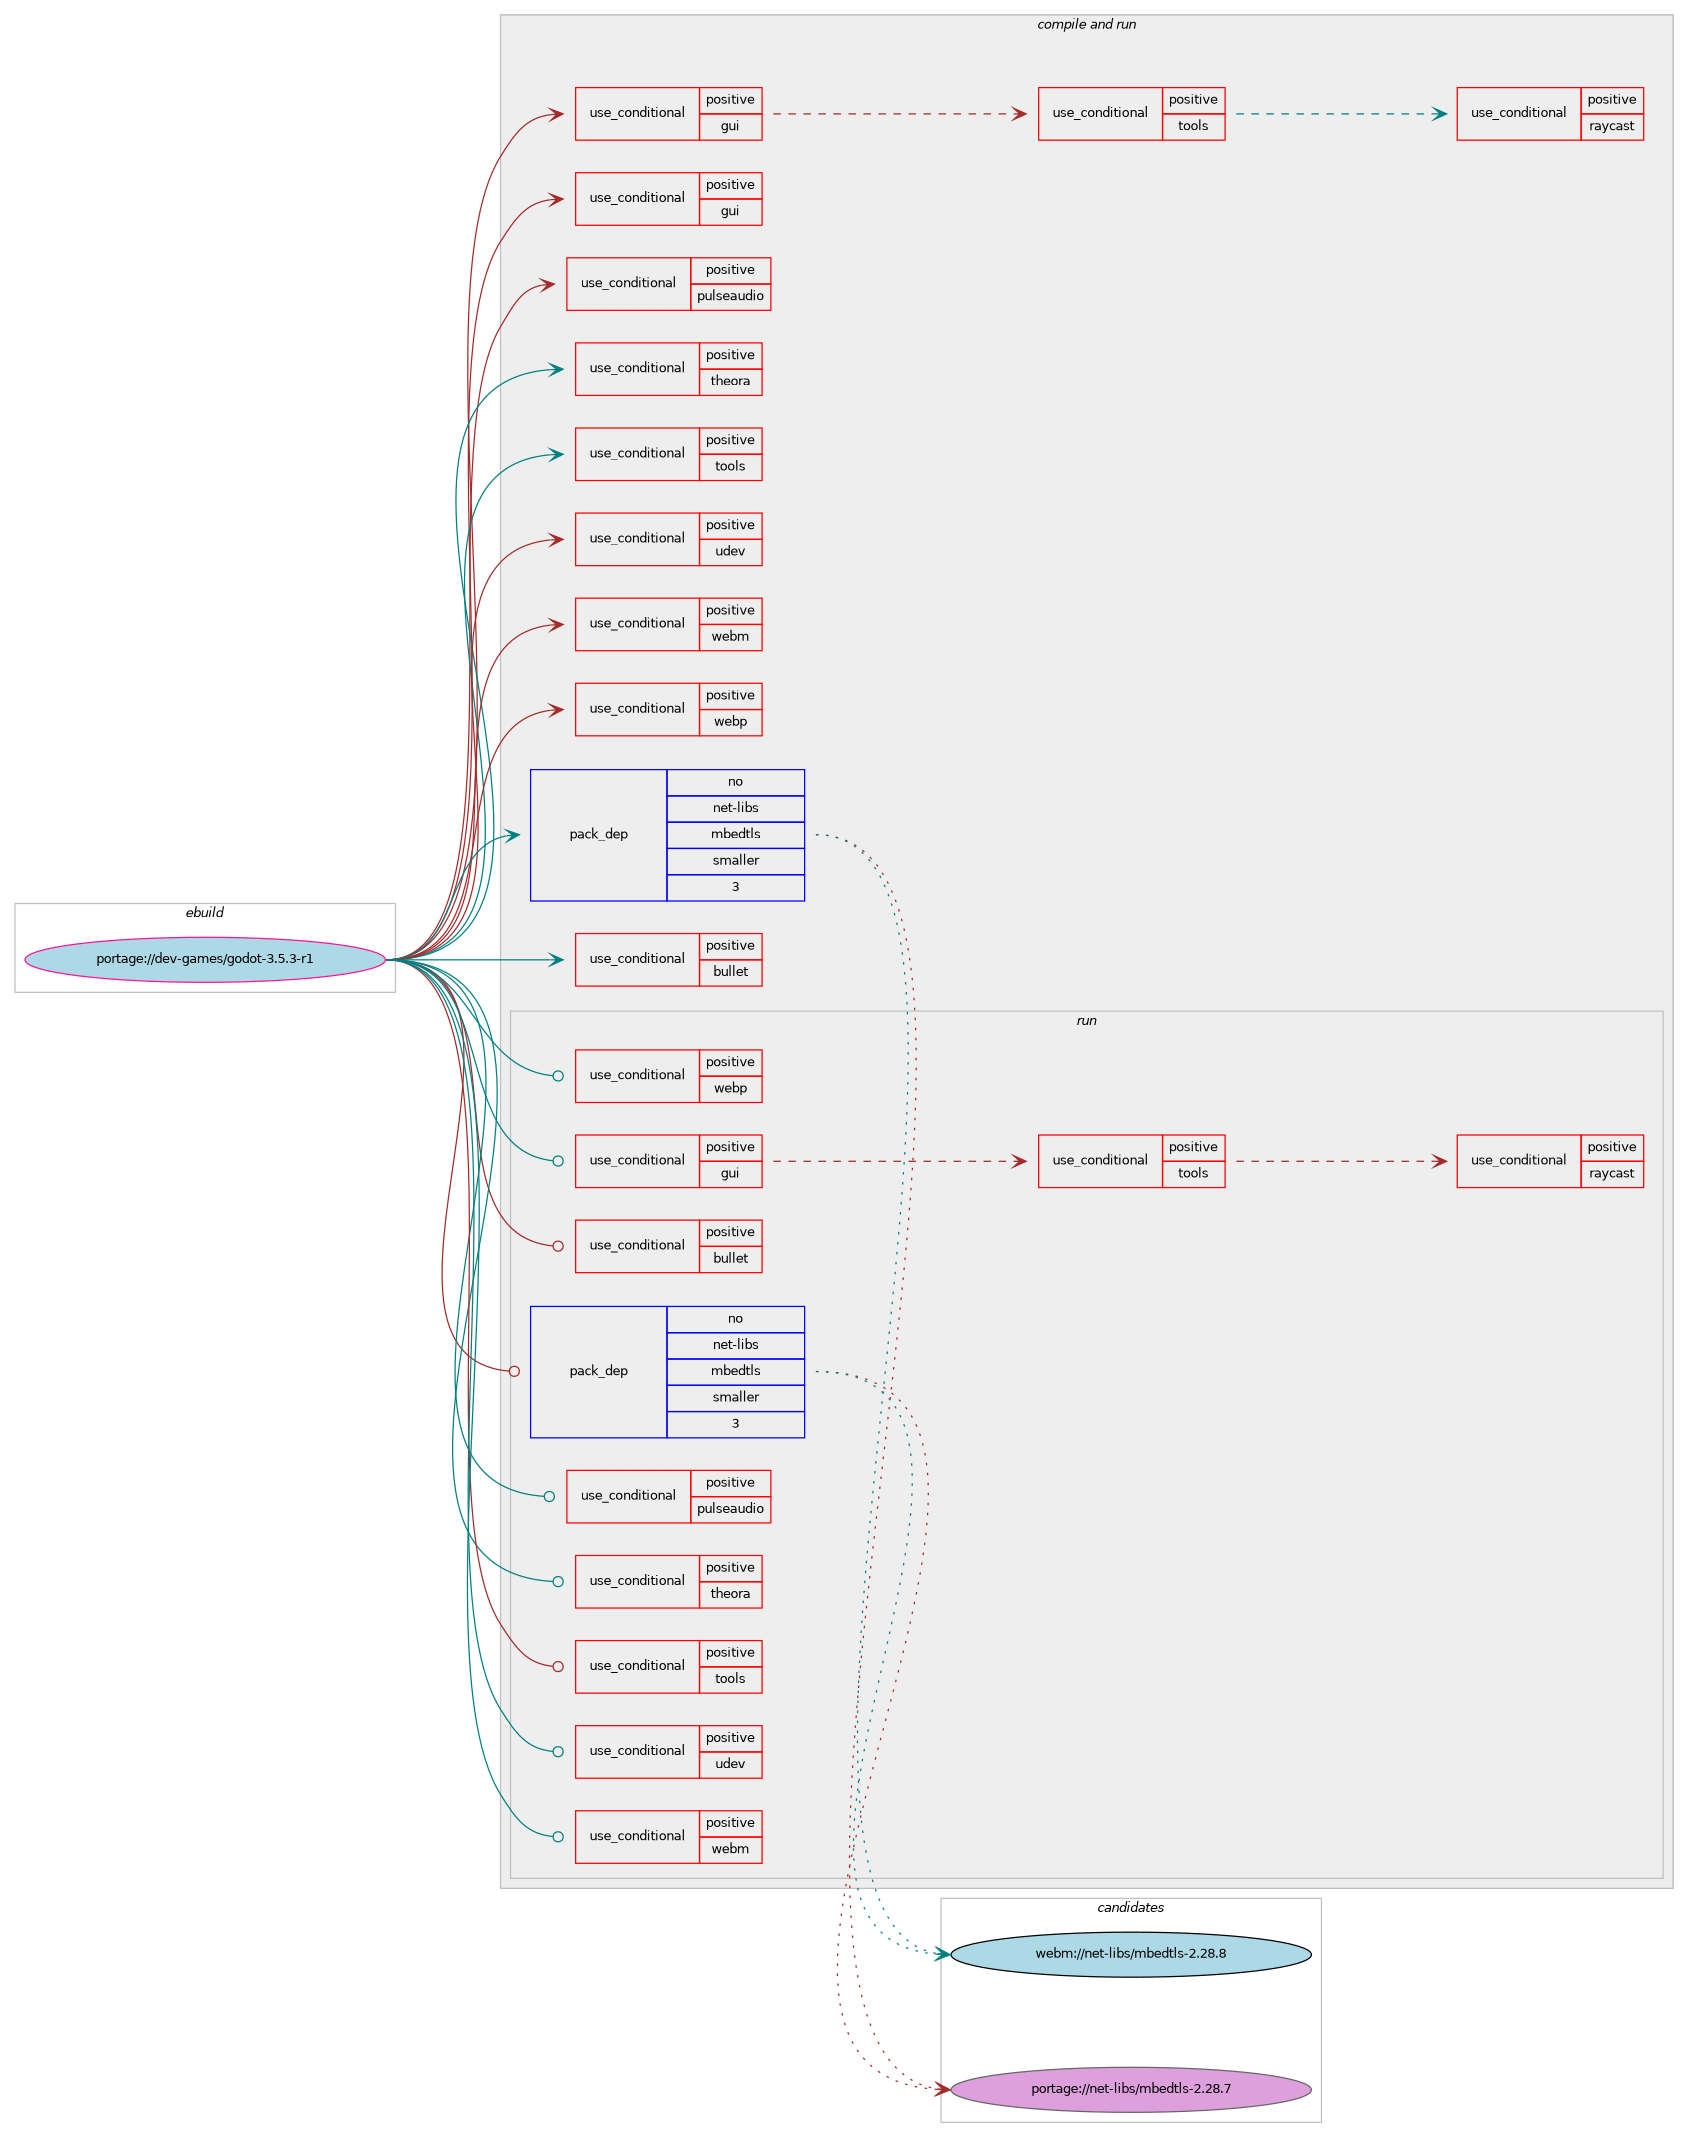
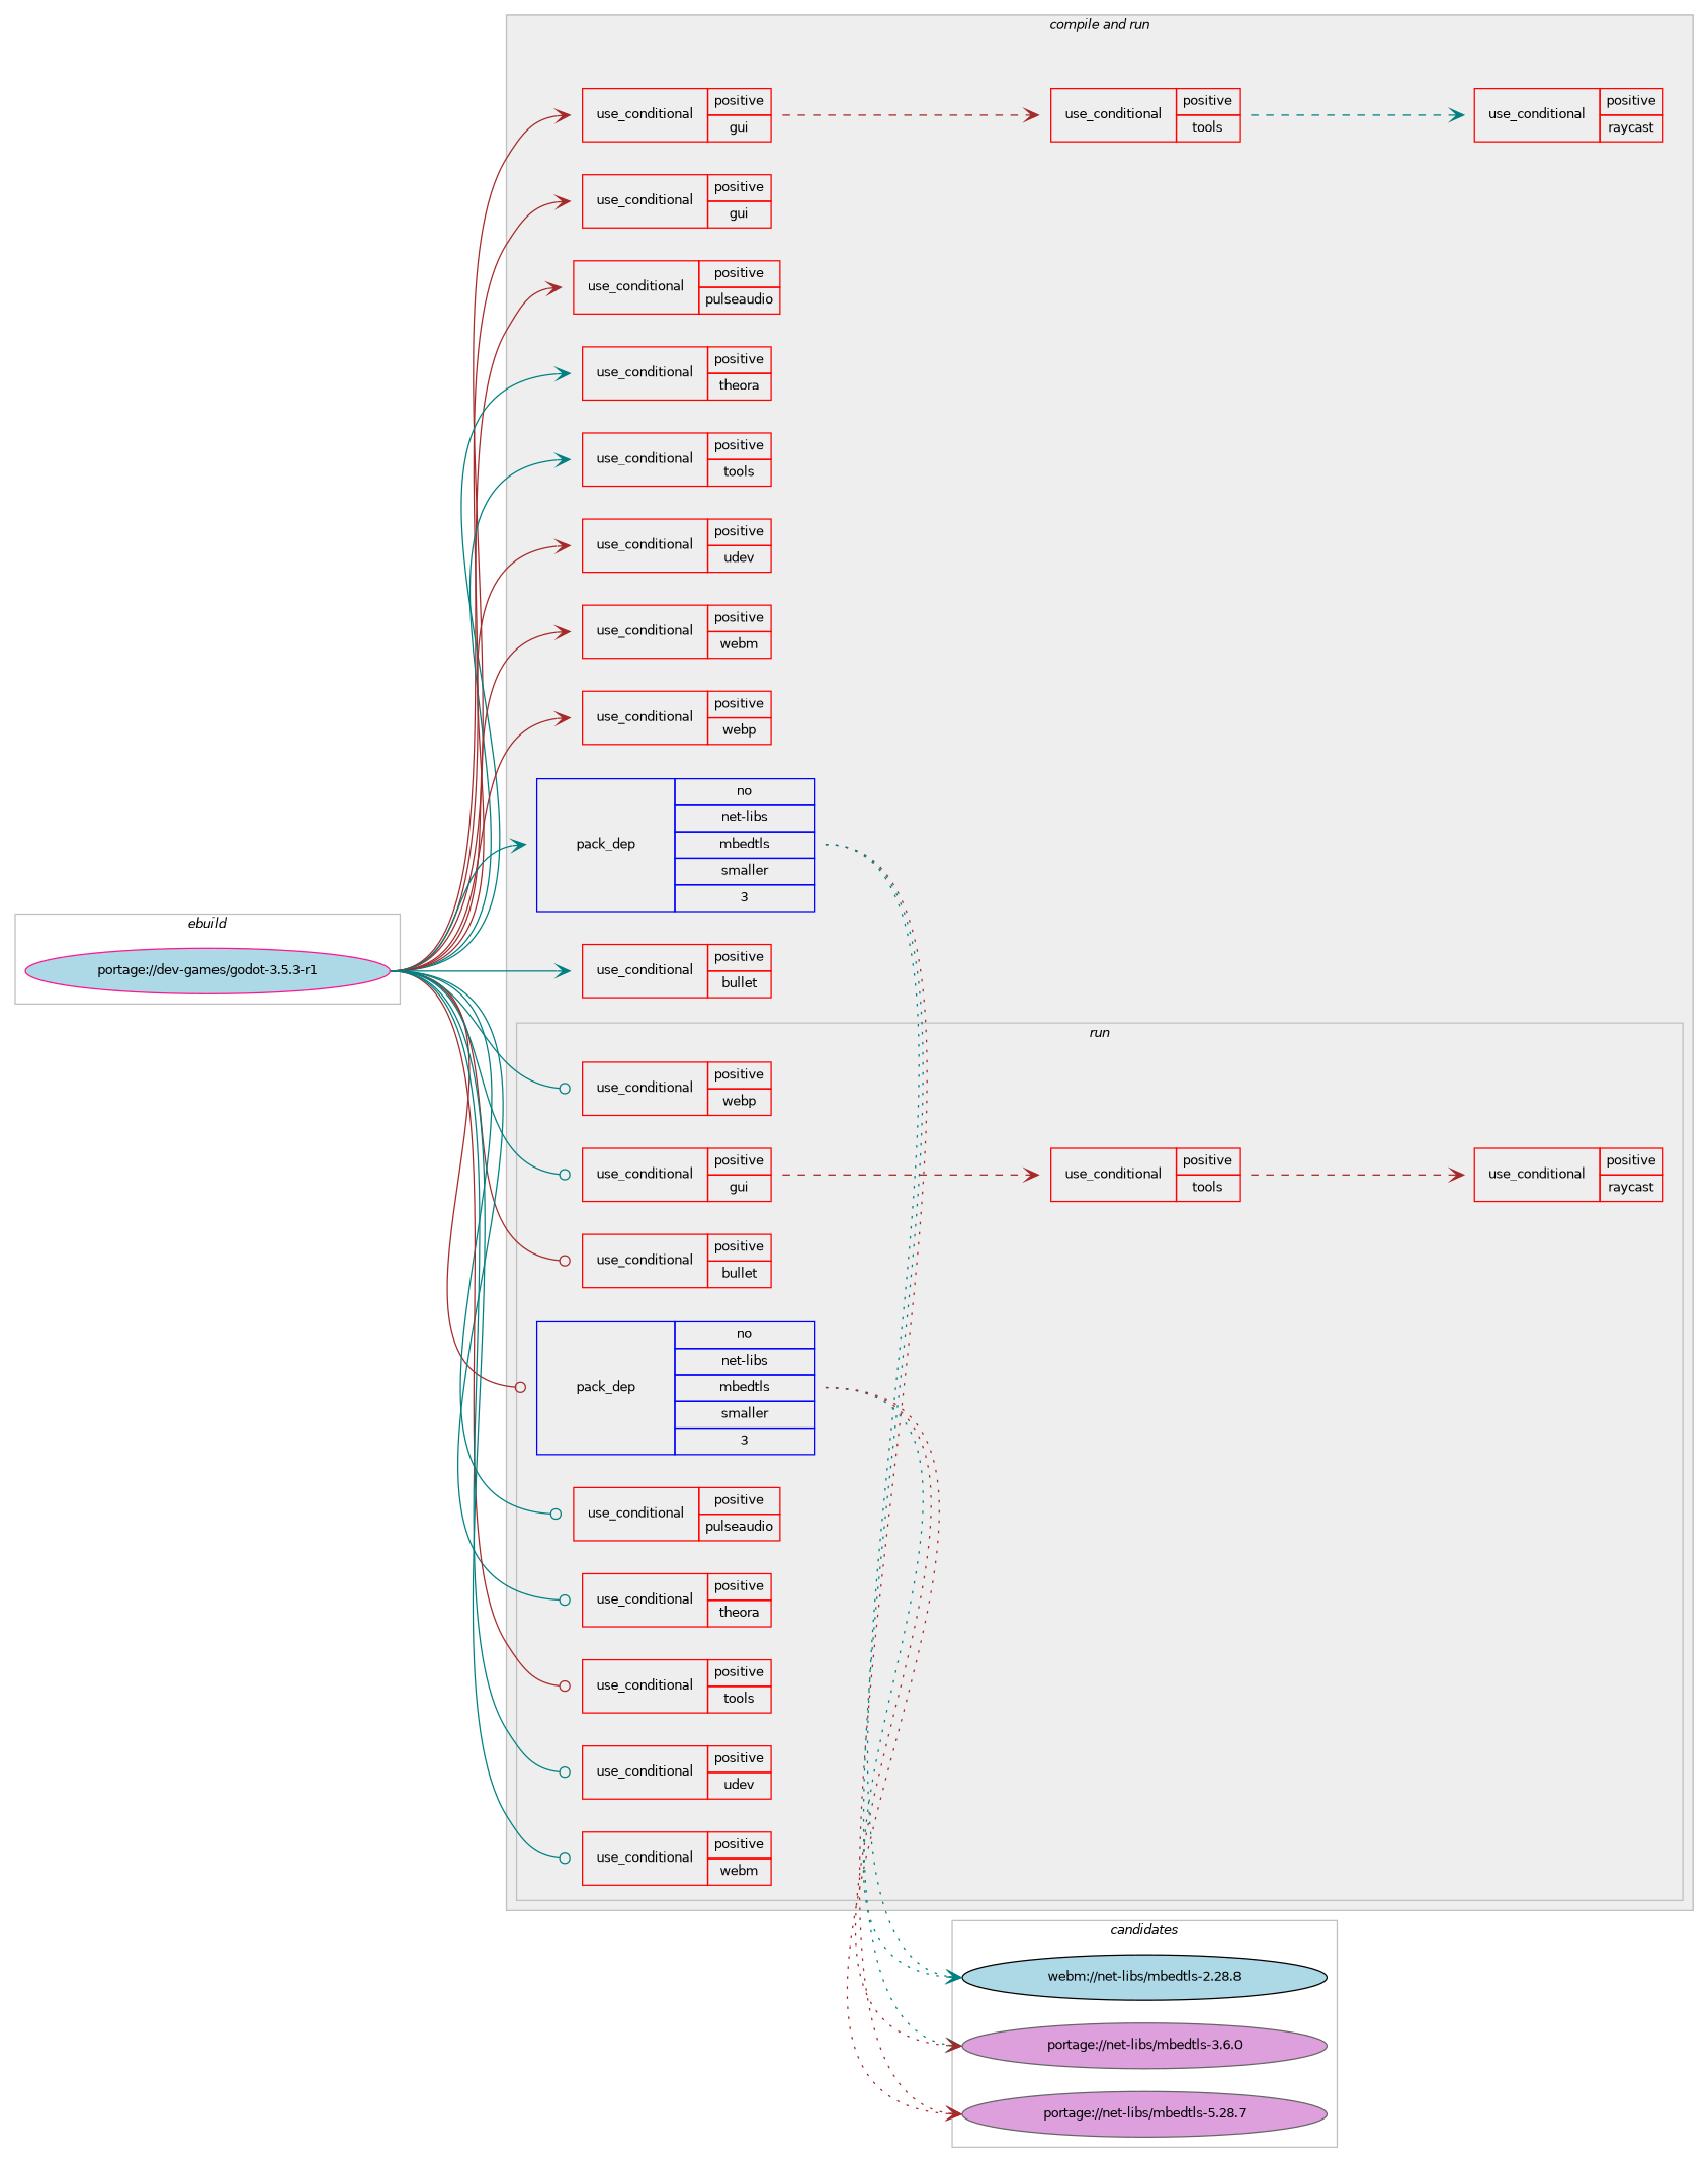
  digraph {
    compound=true
    concentrate=true
    fontname=Helvetica
    fontsize=10
    newrank=true
    rankdir=LR
    ranksep=1.5
    node [color=red fontname=Helvetica fontsize=10 shape=none]
    edge [arrowhead=vee color=brown headport=w style=solid tailport=e weight=20]
    n1 [color=deeppink fillcolor=lightblue label="portage://dev-games/godot-3.5.3-r1" style=filled width=4 shape=""]
    n2 [label=<<TABLE BORDER="0" CELLBORDER="1" CELLSPACING="0" CELLPADDING="4"><TR><TD ROWSPAN="3" CELLPADDING="10">use_conditional</TD></TR><TR><TD>positive</TD></TR><TR><TD>bullet</TD></TR></TABLE>>]
    n3 [label=<<TABLE BORDER="0" CELLBORDER="1" CELLSPACING="0" CELLPADDING="4"><TR><TD ROWSPAN="3" CELLPADDING="10">use_conditional</TD></TR><TR><TD>positive</TD></TR><TR><TD>raycast</TD></TR></TABLE>>]
    n4 [label=<<TABLE BORDER="0" CELLBORDER="1" CELLSPACING="0" CELLPADDING="4"><TR><TD ROWSPAN="3" CELLPADDING="10">use_conditional</TD></TR><TR><TD>positive</TD></TR><TR><TD>tools</TD></TR></TABLE>>]
    n5 [label=<<TABLE BORDER="0" CELLBORDER="1" CELLSPACING="0" CELLPADDING="4"><TR><TD ROWSPAN="3" CELLPADDING="10">use_conditional</TD></TR><TR><TD>positive</TD></TR><TR><TD>gui</TD></TR></TABLE>>]
    n6 [label=<<TABLE BORDER="0" CELLBORDER="1" CELLSPACING="0" CELLPADDING="4"><TR><TD ROWSPAN="3" CELLPADDING="10">use_conditional</TD></TR><TR><TD>positive</TD></TR><TR><TD>gui</TD></TR></TABLE>>]
    n7 [label=<<TABLE BORDER="0" CELLBORDER="1" CELLSPACING="0" CELLPADDING="4"><TR><TD ROWSPAN="3" CELLPADDING="10">use_conditional</TD></TR><TR><TD>positive</TD></TR><TR><TD>pulseaudio</TD></TR></TABLE>>]
    n8 [label=<<TABLE BORDER="0" CELLBORDER="1" CELLSPACING="0" CELLPADDING="4"><TR><TD ROWSPAN="3" CELLPADDING="10">use_conditional</TD></TR><TR><TD>positive</TD></TR><TR><TD>theora</TD></TR></TABLE>>]
    n9 [label=<<TABLE BORDER="0" CELLBORDER="1" CELLSPACING="0" CELLPADDING="4"><TR><TD ROWSPAN="3" CELLPADDING="10">use_conditional</TD></TR><TR><TD>positive</TD></TR><TR><TD>tools</TD></TR></TABLE>>]
    n10 [label=<<TABLE BORDER="0" CELLBORDER="1" CELLSPACING="0" CELLPADDING="4"><TR><TD ROWSPAN="3" CELLPADDING="10">use_conditional</TD></TR><TR><TD>positive</TD></TR><TR><TD>udev</TD></TR></TABLE>>]
    n11 [label=<<TABLE BORDER="0" CELLBORDER="1" CELLSPACING="0" CELLPADDING="4"><TR><TD ROWSPAN="3" CELLPADDING="10">use_conditional</TD></TR><TR><TD>positive</TD></TR><TR><TD>webm</TD></TR></TABLE>>]
    n12 [label=<<TABLE BORDER="0" CELLBORDER="1" CELLSPACING="0" CELLPADDING="4"><TR><TD ROWSPAN="3" CELLPADDING="10">use_conditional</TD></TR><TR><TD>positive</TD></TR><TR><TD>webp</TD></TR></TABLE>>]
    n13 [color=blue label=<<TABLE BORDER="0" CELLBORDER="1" CELLSPACING="0" CELLPADDING="4" WIDTH="220"><TR><TD ROWSPAN="6" CELLPADDING="30">pack_dep</TD></TR><TR><TD WIDTH="110">no</TD></TR><TR><TD>net-libs</TD></TR><TR><TD>mbedtls</TD></TR><TR><TD>smaller</TD></TR><TR><TD>3</TD></TR></TABLE>>]
    n14 [color=blue label=<<TABLE BORDER="0" CELLBORDER="1" CELLSPACING="0" CELLPADDING="4" WIDTH="220"><TR><TD ROWSPAN="6" CELLPADDING="30">pack_dep</TD></TR><TR><TD WIDTH="110">no</TD></TR><TR><TD>net-libs</TD></TR><TR><TD>mbedtls</TD></TR><TR><TD>smaller</TD></TR><TR><TD>3</TD></TR></TABLE>>]
    n15 [label=<<TABLE BORDER="0" CELLBORDER="1" CELLSPACING="0" CELLPADDING="4"><TR><TD ROWSPAN="3" CELLPADDING="10">use_conditional</TD></TR><TR><TD>positive</TD></TR><TR><TD>bullet</TD></TR></TABLE>>]
    n16 [label=<<TABLE BORDER="0" CELLBORDER="1" CELLSPACING="0" CELLPADDING="4"><TR><TD ROWSPAN="3" CELLPADDING="10">use_conditional</TD></TR><TR><TD>positive</TD></TR><TR><TD>raycast</TD></TR></TABLE>>]
    n17 [label=<<TABLE BORDER="0" CELLBORDER="1" CELLSPACING="0" CELLPADDING="4"><TR><TD ROWSPAN="3" CELLPADDING="10">use_conditional</TD></TR><TR><TD>positive</TD></TR><TR><TD>tools</TD></TR></TABLE>>]
    n18 [label=<<TABLE BORDER="0" CELLBORDER="1" CELLSPACING="0" CELLPADDING="4"><TR><TD ROWSPAN="3" CELLPADDING="10">use_conditional</TD></TR><TR><TD>positive</TD></TR><TR><TD>gui</TD></TR></TABLE>>]
    n19 [label=<<TABLE BORDER="0" CELLBORDER="1" CELLSPACING="0" CELLPADDING="4"><TR><TD ROWSPAN="3" CELLPADDING="10">use_conditional</TD></TR><TR><TD>positive</TD></TR><TR><TD>pulseaudio</TD></TR></TABLE>>]
    n20 [label=<<TABLE BORDER="0" CELLBORDER="1" CELLSPACING="0" CELLPADDING="4"><TR><TD ROWSPAN="3" CELLPADDING="10">use_conditional</TD></TR><TR><TD>positive</TD></TR><TR><TD>theora</TD></TR></TABLE>>]
    n21 [label=<<TABLE BORDER="0" CELLBORDER="1" CELLSPACING="0" CELLPADDING="4"><TR><TD ROWSPAN="3" CELLPADDING="10">use_conditional</TD></TR><TR><TD>positive</TD></TR><TR><TD>tools</TD></TR></TABLE>>]
    n22 [label=<<TABLE BORDER="0" CELLBORDER="1" CELLSPACING="0" CELLPADDING="4"><TR><TD ROWSPAN="3" CELLPADDING="10">use_conditional</TD></TR><TR><TD>positive</TD></TR><TR><TD>udev</TD></TR></TABLE>>]
    n23 [label=<<TABLE BORDER="0" CELLBORDER="1" CELLSPACING="0" CELLPADDING="4"><TR><TD ROWSPAN="3" CELLPADDING="10">use_conditional</TD></TR><TR><TD>positive</TD></TR><TR><TD>webm</TD></TR></TABLE>>]
    n24 [label=<<TABLE BORDER="0" CELLBORDER="1" CELLSPACING="0" CELLPADDING="4"><TR><TD ROWSPAN="3" CELLPADDING="10">use_conditional</TD></TR><TR><TD>positive</TD></TR><TR><TD>webp</TD></TR></TABLE>>]
-   n25 [color=gray40 fillcolor=plum label="portage://net-libs/mbedtls-2.28.7" style=filled width=4 shape=""]
+   n25 [color=gray40 fillcolor=plum label="portage://net-libs/mbedtls-5.28.7" style=filled width=4 shape=""]
    n26 [color=black fillcolor=lightblue label="webm://net-libs/mbedtls-2.28.8" style=filled width=4 shape=""]
+   n27 [color=gray40 fillcolor=plum label="portage://net-libs/mbedtls-3.6.0" style=filled width=4 shape=""]
    subgraph cluster_1 {
      color=gray
      label=<<i>ebuild</i>>
      rank=same
      n1
    }
    subgraph cluster_2 {
      color=gray
      label=<<i>dependencies</i>>
      subgraph cluster_3 {
        color=gray
        fillcolor="#eeeeee"
        label=<<i>compile</i>>
        style=filled
        subgraph sub_4 {
          color=gray
          fillcolor="#eeeeee"
          label=<<i>compile</i>>
          style=filled
          n2
        }
        subgraph sub_5 {
          color=gray
          fillcolor="#eeeeee"
          label=<<i>compile</i>>
          style=filled
          n5
          subgraph sub_6 {
            color=gray
            fillcolor="#eeeeee"
            label=<<i>compile</i>>
            style=filled
            n4
            subgraph sub_7 {
              color=gray
              fillcolor="#eeeeee"
              label=<<i>compile</i>>
              style=filled
              n3
            }
          }
        }
        subgraph sub_8 {
          color=gray
          fillcolor="#eeeeee"
          label=<<i>compile</i>>
          style=filled
          n6
        }
        subgraph sub_9 {
          color=gray
          fillcolor="#eeeeee"
          label=<<i>compile</i>>
          style=filled
          n7
        }
        subgraph sub_10 {
          color=gray
          fillcolor="#eeeeee"
          label=<<i>compile</i>>
          style=filled
          n8
        }
        subgraph sub_11 {
          color=gray
          fillcolor="#eeeeee"
          label=<<i>compile</i>>
          style=filled
          n9
        }
        subgraph sub_12 {
          color=gray
          fillcolor="#eeeeee"
          label=<<i>compile</i>>
          style=filled
          n10
        }
        subgraph sub_13 {
          color=gray
          fillcolor="#eeeeee"
          label=<<i>compile</i>>
          style=filled
          n11
        }
        subgraph sub_14 {
          color=gray
          fillcolor="#eeeeee"
          label=<<i>compile</i>>
          style=filled
          n12
        }
        subgraph sub_15 {
          color=gray
          fillcolor="#eeeeee"
          label=<<i>compile</i>>
          style=filled
          n13
        }
      }
      subgraph cluster_16 {
        color=gray
        fillcolor="#eeeeee"
        label=<<i>compile and run</i>>
        style=filled
      }
      subgraph cluster_17 {
        color=gray
        fillcolor="#eeeeee"
        label=<<i>run</i>>
        style=filled
        subgraph sub_18 {
          color=gray
          fillcolor="#eeeeee"
          label=<<i>run</i>>
          style=filled
          n14
        }
        subgraph sub_19 {
          color=gray
          fillcolor="#eeeeee"
          label=<<i>run</i>>
          style=filled
          n15
        }
        subgraph sub_20 {
          color=gray
          fillcolor="#eeeeee"
          label=<<i>run</i>>
          style=filled
          n18
          subgraph sub_21 {
            color=gray
            fillcolor="#eeeeee"
            label=<<i>run</i>>
            style=filled
            n17
            subgraph sub_22 {
              color=gray
              fillcolor="#eeeeee"
              label=<<i>run</i>>
              style=filled
              n16
            }
          }
        }
        subgraph sub_23 {
          color=gray
          fillcolor="#eeeeee"
          label=<<i>run</i>>
          style=filled
          n19
        }
        subgraph sub_24 {
          color=gray
          fillcolor="#eeeeee"
          label=<<i>run</i>>
          style=filled
          n20
        }
        subgraph sub_25 {
          color=gray
          fillcolor="#eeeeee"
          label=<<i>run</i>>
          style=filled
          n21
        }
        subgraph sub_26 {
          color=gray
          fillcolor="#eeeeee"
          label=<<i>run</i>>
          style=filled
          n22
        }
        subgraph sub_27 {
          color=gray
          fillcolor="#eeeeee"
          label=<<i>run</i>>
          style=filled
          n23
        }
        subgraph sub_28 {
          color=gray
          fillcolor="#eeeeee"
          label=<<i>run</i>>
          style=filled
          n24
        }
      }
    }
    subgraph cluster_29 {
      color=gray
      label=<<i>candidates</i>>
      rank=same
      subgraph sub_30 {
        color=black
        label=<<i>candidates</i>>
        nodesep=1
        rank=same
        n25
        n26
+       n27
      }
      subgraph sub_31 {
        color=black
        label=<<i>candidates</i>>
        nodesep=1
        rank=same
        n25
        n26
+       n27
      }
    }
    n1 -> n2 [color=teal]
    n1 -> n5
    n1 -> n6
    n1 -> n7
    n1 -> n8 [color=teal]
    n1 -> n9 [color=teal]
    n1 -> n10
    n1 -> n11
    n1 -> n12
    n1 -> n13 [color=teal]
    n1 -> n14 [arrowhead=odot]
    n1 -> n15 [arrowhead=odot]
    n1 -> n18 [arrowhead=odot color=teal]
    n1 -> n19 [arrowhead=odot color=teal]
    n1 -> n20 [arrowhead=odot color=teal]
    n1 -> n21 [arrowhead=odot]
    n1 -> n22 [arrowhead=odot color=teal]
    n1 -> n23 [arrowhead=odot color=teal]
    n1 -> n24 [arrowhead=odot color=teal]
    n4 -> n3 [color=teal style=dashed]
    n5 -> n4 [style=dashed]
    n13 -> n25 [style=dotted weight=100]
    n13 -> n26 [color=teal style=dotted weight=100]
+   n13 -> n27 [color=teal style=dotted weight=100]
    n14 -> n25 [style=dotted weight=100]
    n14 -> n26 [color=teal style=dotted weight=100]
+   n14 -> n27 [style=dotted weight=100]
    n17 -> n16 [style=dashed]
    n18 -> n17 [style=dashed]
  }
